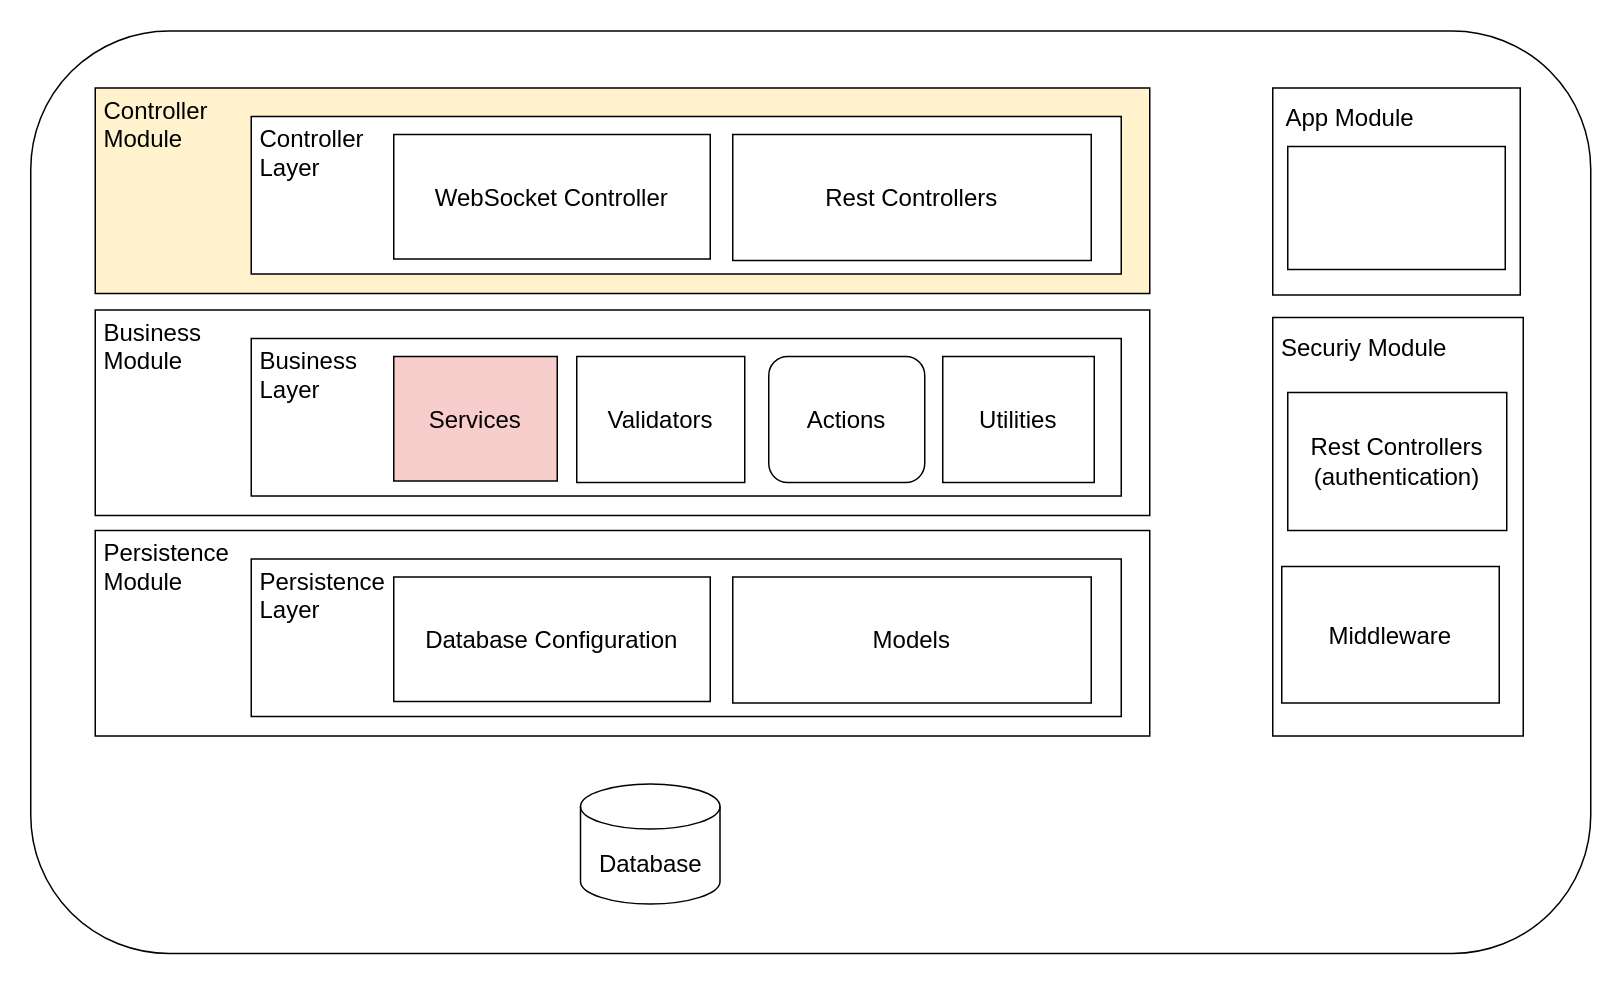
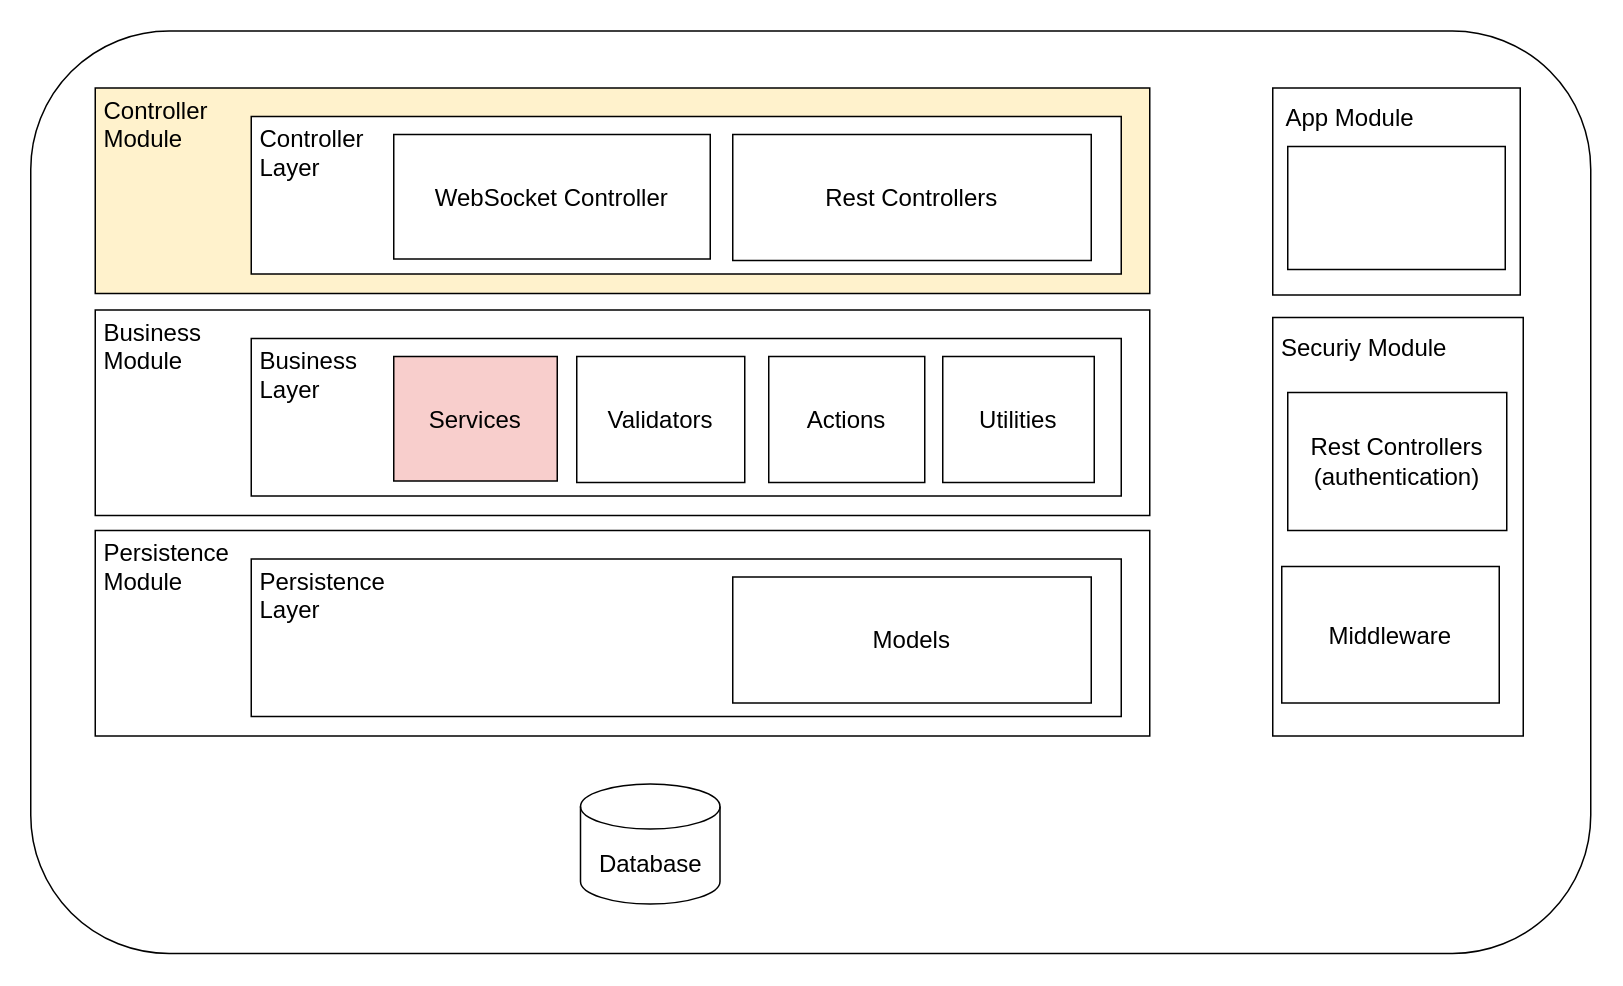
  <mxCell id="0" />
  <mxCell id="1" parent="0" />
  <mxCell id="2" value="" style="rounded=1;whiteSpace=wrap;html=1;fontSize=16;gradientColor=none;fillColor=none;" vertex="1" parent="1"><mxGeometry x="20" y="20" width="1040" height="615" as="geometry" /></mxCell>
  <mxCell id="3" value="Database" style="shape=cylinder3;whiteSpace=wrap;html=1;boundedLbl=1;backgroundOutline=1;size=15;fontSize=16;" vertex="1" parent="1"><mxGeometry x="386.5" y="522" width="93" height="80" as="geometry" /></mxCell>
  <mxCell id="4" style="edgeStyle=none;curved=1;rounded=0;orthogonalLoop=1;jettySize=auto;html=1;exitX=0.5;exitY=1;exitDx=0;exitDy=0;exitPerimeter=0;fontSize=12;startSize=8;endSize=8;" edge="1" parent="1" source="3" target="3"><mxGeometry relative="1" as="geometry" /></mxCell>
  <mxCell id="5" value="" style="group" vertex="1" connectable="0" parent="1"><mxGeometry x="63" y="58" width="703" height="137" as="geometry" /></mxCell>
  <mxCell id="6" value="Controller &lt;br&gt;Module" style="rounded=0;whiteSpace=wrap;html=1;fontSize=16;verticalAlign=top;align=left;spacing=1;spacingLeft=5;fillColor=#fff2cc;" vertex="1" parent="5"><mxGeometry width="703" height="137" as="geometry" /></mxCell>
  <mxCell id="7" value="Controller &lt;br&gt;Layer" style="rounded=0;whiteSpace=wrap;html=1;fontSize=16;verticalAlign=top;align=left;spacing=1;spacingLeft=5;" vertex="1" parent="5"><mxGeometry x="104" y="19" width="580" height="105" as="geometry" /></mxCell>
  <mxCell id="8" value="WebSocket Controller" style="rounded=0;whiteSpace=wrap;html=1;fontSize=16;" vertex="1" parent="5"><mxGeometry x="199" y="31" width="211" height="83" as="geometry" /></mxCell>
  <mxCell id="9" value="Rest Controllers" style="rounded=0;whiteSpace=wrap;html=1;fontSize=16;" vertex="1" parent="5"><mxGeometry x="425" y="31" width="239" height="84" as="geometry" /></mxCell>
  <mxCell id="10" value="" style="group" vertex="1" connectable="0" parent="1"><mxGeometry x="63" y="206" width="703" height="137" as="geometry" /></mxCell>
  <mxCell id="11" value="" style="group" vertex="1" connectable="0" parent="10"><mxGeometry width="703" height="137" as="geometry" /></mxCell>
  <mxCell id="12" value="Business&lt;br&gt;Module" style="rounded=0;whiteSpace=wrap;html=1;fontSize=16;verticalAlign=top;align=left;spacing=1;spacingLeft=5;" vertex="1" parent="11"><mxGeometry width="703" height="137" as="geometry" /></mxCell>
  <mxCell id="13" value="Business&lt;br&gt;Layer" style="rounded=0;whiteSpace=wrap;html=1;fontSize=16;verticalAlign=top;align=left;spacing=1;spacingLeft=5;" vertex="1" parent="11"><mxGeometry x="104" y="19" width="580" height="105" as="geometry" /></mxCell>
  <mxCell id="14" value="Services" style="rounded=0;whiteSpace=wrap;html=1;fontSize=16;fillColor=#f8cecc;" vertex="1" parent="11"><mxGeometry x="199" y="31" width="109" height="83" as="geometry" /></mxCell>
  <mxCell id="15" value="Validators" style="rounded=0;whiteSpace=wrap;html=1;fontSize=16;" vertex="1" parent="11"><mxGeometry x="321" y="31" width="112" height="84" as="geometry" /></mxCell>
  <mxCell id="16" value="Utilities" style="rounded=0;whiteSpace=wrap;html=1;fontSize=16;" vertex="1" parent="11"><mxGeometry x="565" y="31" width="101" height="84" as="geometry" /></mxCell>
- <mxCell id="17" value="Actions" style="whiteSpace=wrap;html=1;fontSize=16;rounded=1;" vertex="1" parent="11"><mxGeometry x="449" y="31" width="104" height="84" as="geometry" /></mxCell>
+ <mxCell id="17" value="Actions" style="rounded=0;whiteSpace=wrap;html=1;fontSize=16;" vertex="1" parent="11"><mxGeometry x="449" y="31" width="104" height="84" as="geometry" /></mxCell>
  <mxCell id="18" style="edgeStyle=none;curved=1;rounded=0;orthogonalLoop=1;jettySize=auto;html=1;exitX=0.5;exitY=1;exitDx=0;exitDy=0;exitPerimeter=0;fontSize=12;startSize=8;endSize=8;" edge="1" parent="1" source="3" target="3"><mxGeometry relative="1" as="geometry" /></mxCell>
  <mxCell id="19" value="" style="group" vertex="1" connectable="0" parent="1"><mxGeometry x="63" y="353" width="703" height="137" as="geometry" /></mxCell>
  <mxCell id="20" value="Persistence&lt;br&gt;Module" style="rounded=0;whiteSpace=wrap;html=1;fontSize=16;verticalAlign=top;align=left;spacing=1;spacingLeft=5;" vertex="1" parent="19"><mxGeometry width="703" height="137" as="geometry" /></mxCell>
  <mxCell id="21" value="Persistence&lt;br&gt;Layer" style="rounded=0;whiteSpace=wrap;html=1;fontSize=16;verticalAlign=top;align=left;spacing=1;spacingLeft=5;" vertex="1" parent="19"><mxGeometry x="104" y="19" width="580" height="105" as="geometry" /></mxCell>
- <mxCell id="22" value="Database Configuration" style="rounded=0;whiteSpace=wrap;html=1;fontSize=16;" vertex="1" parent="19"><mxGeometry x="199" y="31" width="211" height="83" as="geometry" /></mxCell>
  <mxCell id="23" value="Models" style="rounded=0;whiteSpace=wrap;html=1;fontSize=16;" vertex="1" parent="19"><mxGeometry x="425" y="31" width="239" height="84" as="geometry" /></mxCell>
  <mxCell id="24" value="Securiy Module" style="rounded=0;whiteSpace=wrap;html=1;fontSize=16;align=left;verticalAlign=top;spacing=6;" vertex="1" parent="1"><mxGeometry x="848" y="211" width="167" height="279" as="geometry" /></mxCell>
  <mxCell id="25" value="Rest Controllers&lt;br&gt;(authentication)" style="rounded=0;whiteSpace=wrap;html=1;fontSize=16;" vertex="1" parent="1"><mxGeometry x="858" y="261" width="146" height="92" as="geometry" /></mxCell>
  <mxCell id="26" value="Middleware" style="rounded=0;whiteSpace=wrap;html=1;fontSize=16;" vertex="1" parent="1"><mxGeometry x="854" y="377" width="145" height="91" as="geometry" /></mxCell>
  <mxCell id="27" value="App Module" style="rounded=0;whiteSpace=wrap;html=1;fontSize=16;verticalAlign=top;align=left;spacing=6;spacingLeft=3;" vertex="1" parent="1"><mxGeometry x="848" y="58" width="165" height="138" as="geometry" /></mxCell>
  <mxCell id="28" value="" style="rounded=0;whiteSpace=wrap;html=1;fontSize=16;" vertex="1" parent="1"><mxGeometry x="858" y="97" width="145" height="82" as="geometry" /></mxCell>
